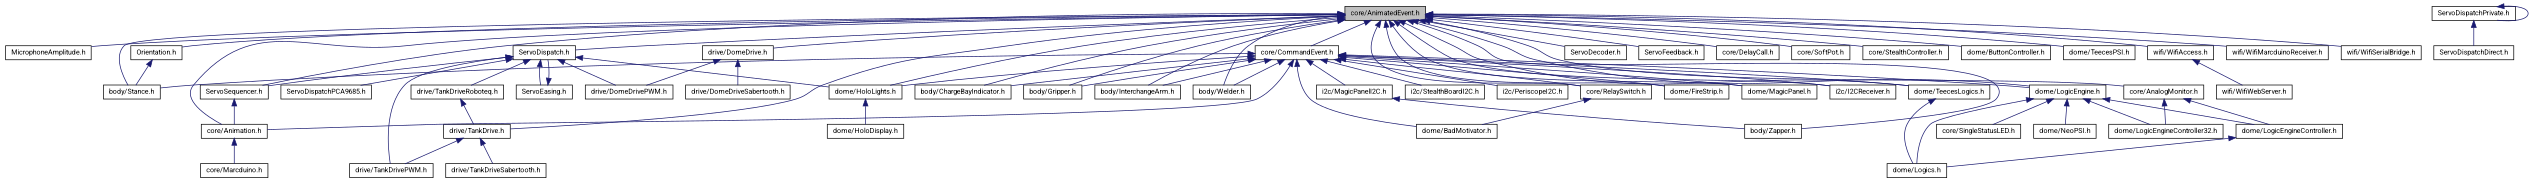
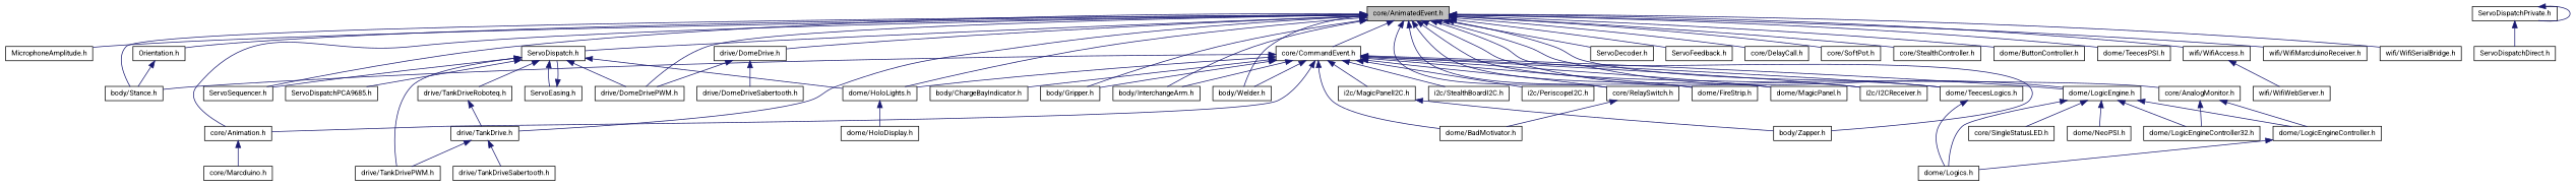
  digraph {
    fontname=Roboto
    node [color=black fillcolor=white fontname=Roboto fontsize=10 shape=record style=filled]
    edge [color=midnightblue dir=back fontname=Roboto fontsize=10 labelfontname=Helvetica labelfontsize=10 style=solid]
    n1 [fillcolor=grey75 fontcolor=black height=0.2 label="core/AnimatedEvent.h" width=0.4]
    n2 [height=0.2 label="MicrophoneAmplitude.h" width=0.4]
    n3 [height=0.2 label="Orientation.h" width=0.4]
    n4 [height=0.2 label="body/Stance.h" width=0.4]
    n5 [height=0.2 label="ServoDecoder.h" width=0.4]
    n6 [height=0.2 label="ServoDispatch.h" width=0.4]
    n7 [height=0.2 label="ServoSequencer.h" width=0.4]
    n8 [height=0.2 label="core/Animation.h" width=0.4]
    n9 [height=0.2 label="dome/HoloLights.h" width=0.4]
    n10 [height=0.2 label="ServoFeedback.h" width=0.4]
    n11 [height=0.2 label="body/ChargeBayIndicator.h" width=0.4]
    n12 [height=0.2 label="body/Gripper.h" width=0.4]
    n13 [height=0.2 label="body/InterchangeArm.h" width=0.4]
    n14 [height=0.2 label="body/Welder.h" width=0.4]
    n15 [height=0.2 label="body/Zapper.h" width=0.4]
    n16 [height=0.2 label="core/AnalogMonitor.h" width=0.4]
    n17 [height=0.2 label="core/CommandEvent.h" width=0.4]
    n18 [height=0.2 label="core/RelaySwitch.h" width=0.4]
    n19 [height=0.2 label="dome/FireStrip.h" width=0.4]
    n20 [height=0.2 label="dome/LogicEngine.h" width=0.4]
    n21 [height=0.2 label="dome/MagicPanel.h" width=0.4]
    n22 [height=0.2 label="dome/TeecesLogics.h" width=0.4]
    n23 [height=0.2 label="i2c/I2CReceiver.h" width=0.4]
    n24 [height=0.2 label="core/DelayCall.h" width=0.4]
    n25 [height=0.2 label="core/SoftPot.h" width=0.4]
    n26 [height=0.2 label="core/StealthController.h" width=0.4]
    n27 [height=0.2 label="dome/ButtonController.h" width=0.4]
    n28 [height=0.2 label="dome/TeecesPSI.h" width=0.4]
    n29 [height=0.2 label="drive/DomeDrive.h" width=0.4]
    n30 [height=0.2 label="drive/TankDrive.h" width=0.4]
    n31 [height=0.2 label="wifi/WifiAccess.h" width=0.4]
    n32 [height=0.2 label="wifi/WifiMarcduinoReceiver.h" width=0.4]
    n33 [height=0.2 label="wifi/WifiSerialBridge.h" width=0.4]
    n34 [height=0.2 label="ServoDispatchPCA9685.h" width=0.4]
    n35 [height=0.2 label="ServoEasing.h" width=0.4]
    n36 [height=0.2 label="drive/DomeDrivePWM.h" width=0.4]
    n37 [height=0.2 label="drive/TankDrivePWM.h" width=0.4]
    n38 [height=0.2 label="drive/TankDriveRoboteq.h" width=0.4]
    n39 [height=0.2 label="core/Marcduino.h" width=0.4]
    n40 [height=0.2 label="dome/HoloDisplay.h" width=0.4]
    n41 [height=0.2 label="dome/LogicEngineController.h" width=0.4]
    n42 [height=0.2 label="dome/LogicEngineController32.h" width=0.4]
    n43 [height=0.2 label="dome/BadMotivator.h" width=0.4]
    n44 [height=0.2 label="i2c/MagicPanelI2C.h" width=0.4]
    n45 [height=0.2 label="i2c/PeriscopeI2C.h" width=0.4]
    n46 [height=0.2 label="i2c/StealthBoardI2C.h" width=0.4]
    n47 [height=0.2 label="dome/Logics.h" width=0.4]
    n48 [height=0.2 label="core/SingleStatusLED.h" width=0.4]
    n49 [height=0.2 label="dome/NeoPSI.h" width=0.4]
    n50 [height=0.2 label="drive/DomeDriveSabertooth.h" width=0.4]
    n51 [height=0.2 label="drive/TankDriveSabertooth.h" width=0.4]
    n52 [height=0.2 label="wifi/WifiWebServer.h" width=0.4]
    n53 [height=0.2 label="ServoDispatchPrivate.h" width=0.4]
    n54 [height=0.2 label="ServoDispatchDirect.h" width=0.4]
    n1 -> n2
    n1 -> n3
    n1 -> n4
    n1 -> n5
    n1 -> n6
    n1 -> n7
    n1 -> n8
    n1 -> n9
    n1 -> n10
-   n1 -> n11
+   n1 -> n36
    n1 -> n12
    n1 -> n13
    n1 -> n14
    n1 -> n15
    n1 -> n16
    n1 -> n17
    n1 -> n18
    n1 -> n19
    n1 -> n20
    n1 -> n21
    n1 -> n22
    n1 -> n23
    n1 -> n24
    n1 -> n25
    n1 -> n26
    n1 -> n27
    n1 -> n28
    n1 -> n29
    n1 -> n30
    n1 -> n31
    n1 -> n32
    n1 -> n33
    n3 -> n4
    n6 -> n7
    n6 -> n9
    n6 -> n34
    n6 -> n35
    n6 -> n36
    n6 -> n37
    n6 -> n38
-   n7 -> n8
    n8 -> n39
    n9 -> n40
    n16 -> n41
    n16 -> n42
    n17 -> n4
    n17 -> n8
    n17 -> n9
    n17 -> n11
    n17 -> n12
    n17 -> n13
    n17 -> n14
    n17 -> n18
    n17 -> n19
    n17 -> n20
    n17 -> n21
    n17 -> n22
    n17 -> n23
    n17 -> n43
    n17 -> n44
    n17 -> n45
    n17 -> n46
    n18 -> n43
    n20 -> n41
    n20 -> n42
    n20 -> n47
    n20 -> n48
    n20 -> n49
    n22 -> n47
    n29 -> n36
    n29 -> n50
    n30 -> n37
    n30 -> n51
    n31 -> n52
    n35 -> n6
    n38 -> n30
    n41 -> n47
    n44 -> n15
    n53 -> n53
    n53 -> n54
  }
